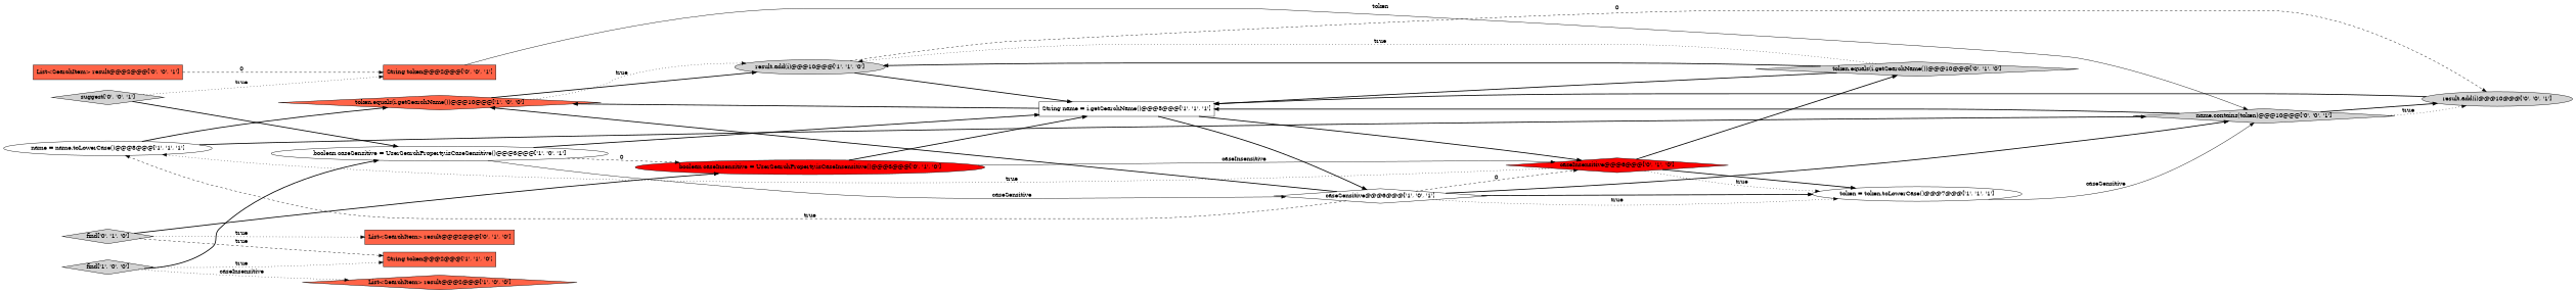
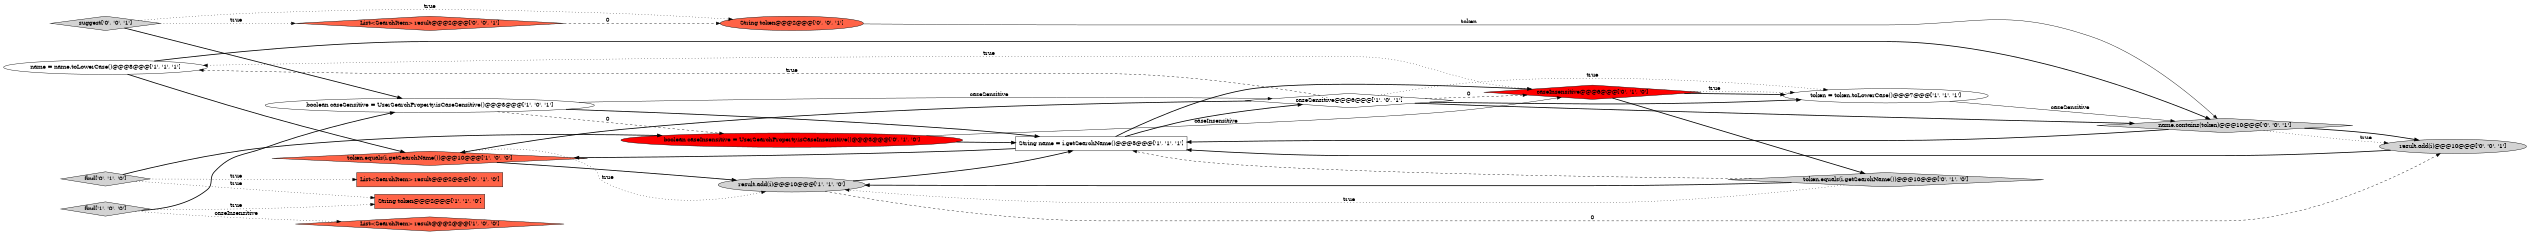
  digraph {
    rankdir=LR
    node [fillcolor=lightgray shape=diamond style=filled]
    edge [style=bold]
    n1 [fillcolor=white label="name = name.toLowerCase()@@@8@@@['1', '1', '1']" shape=ellipse]
    n2 [fillcolor=tomato label="token.equals(i.getSearchName())@@@10@@@['1', '0', '0']"]
    n3 [label="name.contains(token)@@@10@@@['0', '0', '1']"]
    n4 [label="result.add(i)@@@10@@@['1', '1', '0']" shape=ellipse]
    n5 [label="token.equals(i.getSearchName())@@@10@@@['0', '1', '0']"]
    n6 [fillcolor=white label="String name = i.getSearchName()@@@5@@@['1', '1', '1']" shape=box]
    n7 [label="result.add(i)@@@10@@@['0', '0', '1']" shape=ellipse]
    n8 [fillcolor=white label="caseSensitive@@@6@@@['1', '0', '1']"]
    n9 [fillcolor=white label="token = token.toLowerCase()@@@7@@@['1', '1', '1']" shape=ellipse]
    n10 [fillcolor=red label="caseInsensitive@@@6@@@['0', '1', '0']"]
-   n11 [fillcolor=tomato label="List<SearchItem> result@@@2@@@['0', '0', '1']" shape=box]
-   n12 [fillcolor=tomato label="String token@@@2@@@['0', '0', '1']" shape=box]
+   n11 [fillcolor=tomato label="List<SearchItem> result@@@2@@@['0', '0', '1']"]
+   n12 [fillcolor=tomato label="String token@@@2@@@['0', '0', '1']" shape=ellipse]
    n13 [fillcolor=red label="boolean caseInsensitive = UserSearchProperty.isCaseInsensitive()@@@3@@@['0', '1', '0']" shape=ellipse]
    n14 [fillcolor=tomato label="List<SearchItem> result@@@2@@@['1', '0', '0']"]
    n15 [label="find['0', '1', '0']"]
    n16 [fillcolor=tomato label="String token@@@2@@@['1', '1', '0']" shape=box]
    n17 [fillcolor=tomato label="List<SearchItem> result@@@2@@@['0', '1', '0']" shape=box]
    n18 [fillcolor=white label="boolean caseSensitive = UserSearchProperty.isCaseSensitive()@@@3@@@['1', '0', '1']" shape=ellipse]
    n19 [label="suggest['0', '0', '1']"]
    n20 [label="find['1', '0', '0']"]
    n1 -> n2
    n1 -> n3
    n2 -> n4 [label=true style=dotted]
    n2 -> n4
    n3 -> n6
    n3 -> n7
    n3 -> n7 [label=true style=dotted]
    n4 -> n6
    n4 -> n7 [label=0 style=dashed]
    n5 -> n4 [label=true style=dotted]
    n5 -> n4
-   n5 -> n6
+   n5 -> n6 [style=dashed]
    n6 -> n2
    n6 -> n8
    n6 -> n10
    n7 -> n6
    n8 -> n1 [label=true style=dashed]
    n8 -> n2
    n8 -> n3
    n8 -> n9
    n8 -> n9 [label=true style=dotted]
    n8 -> n10 [label=0 style=dashed]
    n9 -> n3 [label=caseSensitive style=solid]
    n10 -> n1 [label=true style=dotted]
    n10 -> n5
    n10 -> n9
    n10 -> n9 [label=true style=dotted]
    n11 -> n12 [label=0 style=dashed]
    n12 -> n3 [label=token style=solid]
    n13 -> n6
    n13 -> n10 [label=caseInsensitive style=solid]
    n15 -> n13
-   n15 -> n16 [label=true style=dashed]
+   n15 -> n16 [label=true style=dotted]
    n15 -> n17 [label=true style=dotted]
    n18 -> n6
    n18 -> n8 [label=caseSensitive style=solid]
    n18 -> n13 [label=0 style=dashed]
+   n19 -> n11 [label=true style=dotted]
    n19 -> n12 [label=true style=dotted]
    n19 -> n18
    n20 -> n14 [label=caseInsensitive style=dotted]
    n20 -> n16 [label=true style=dotted]
    n20 -> n18
  }
